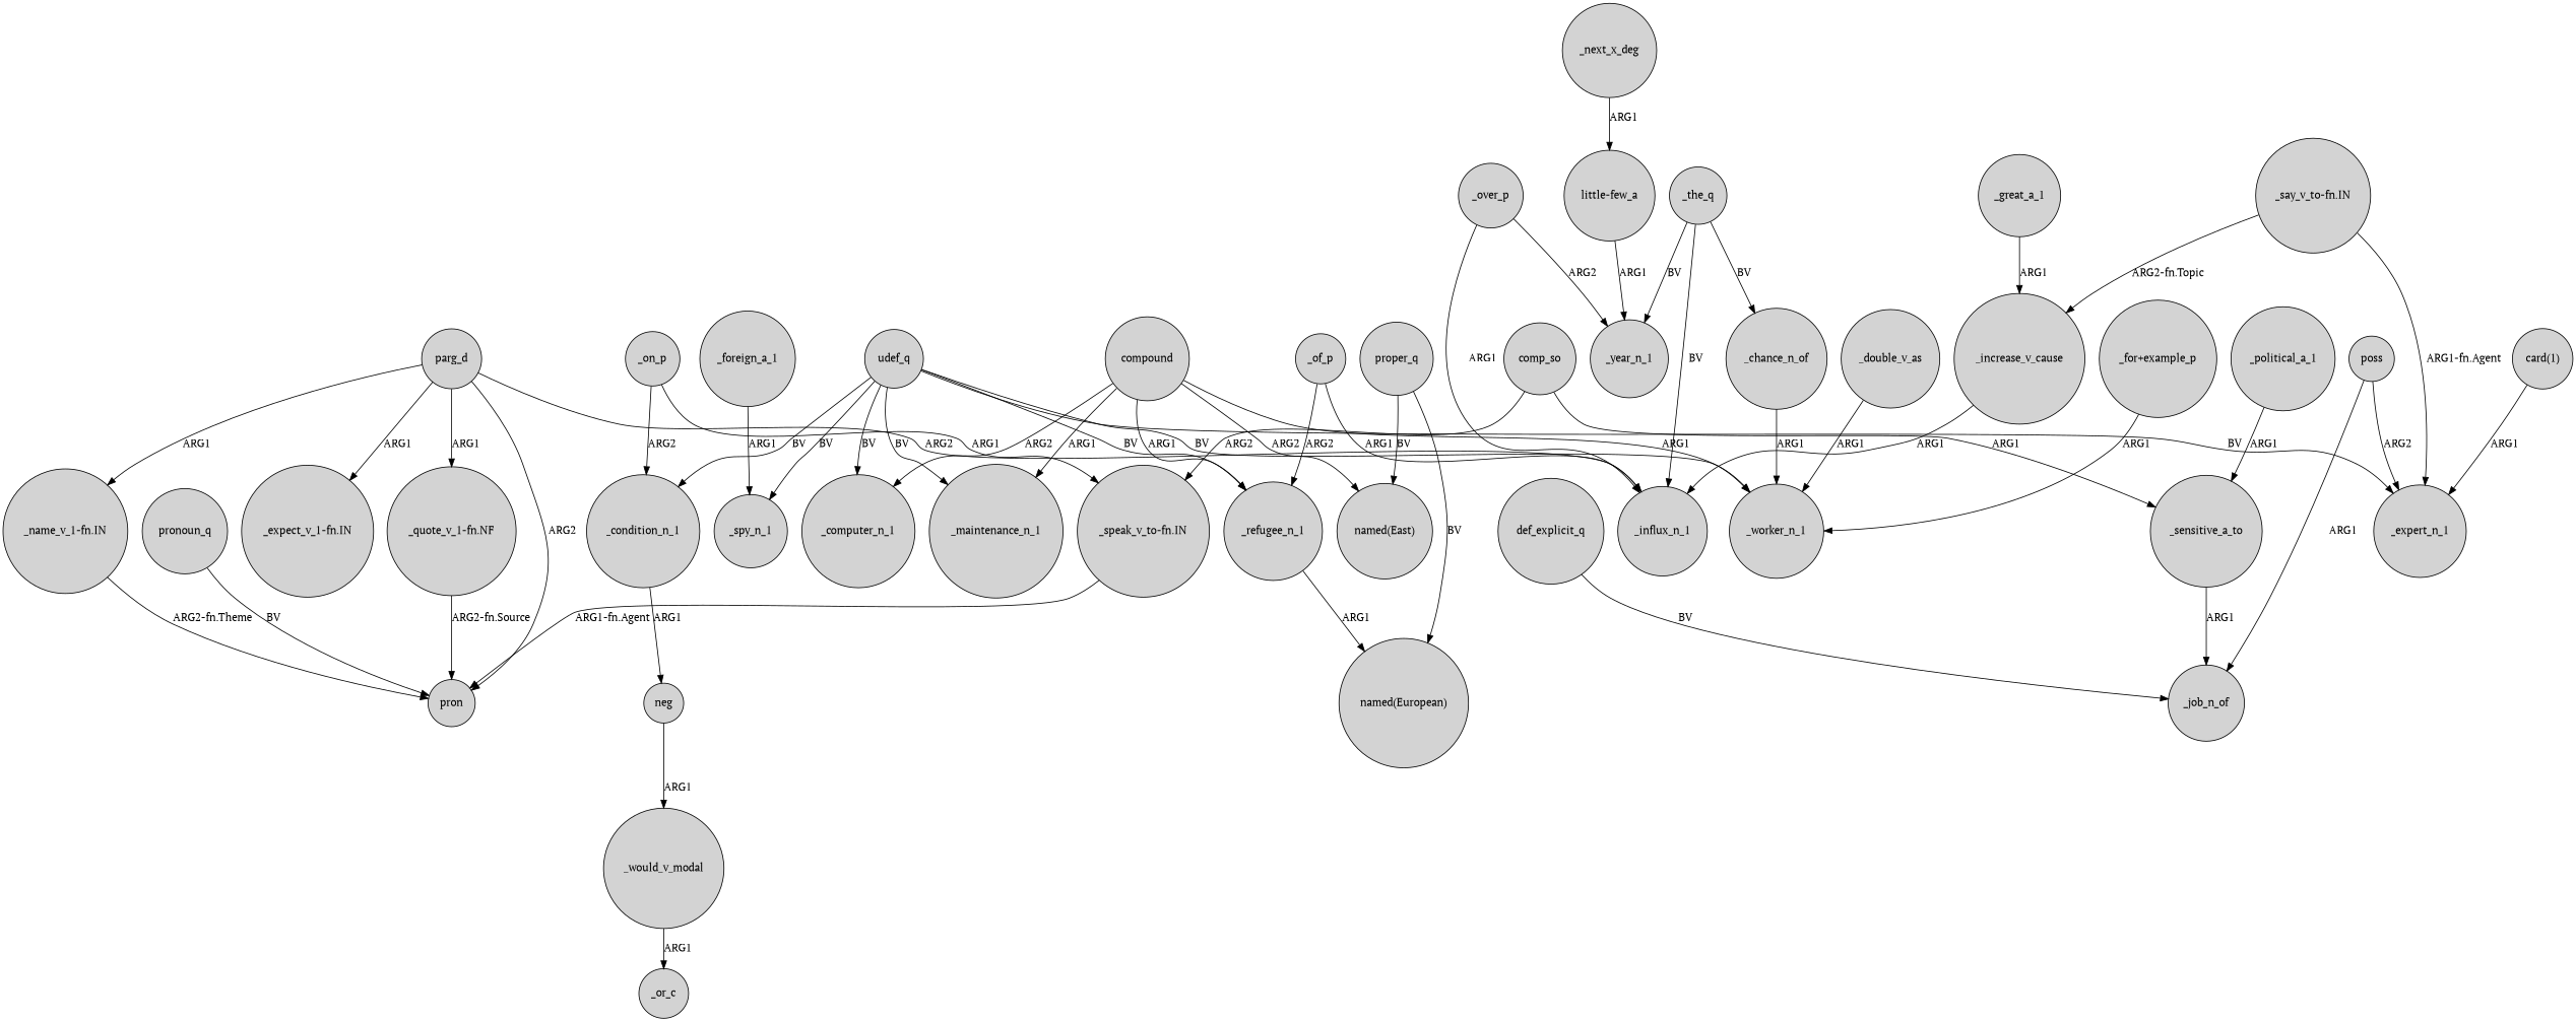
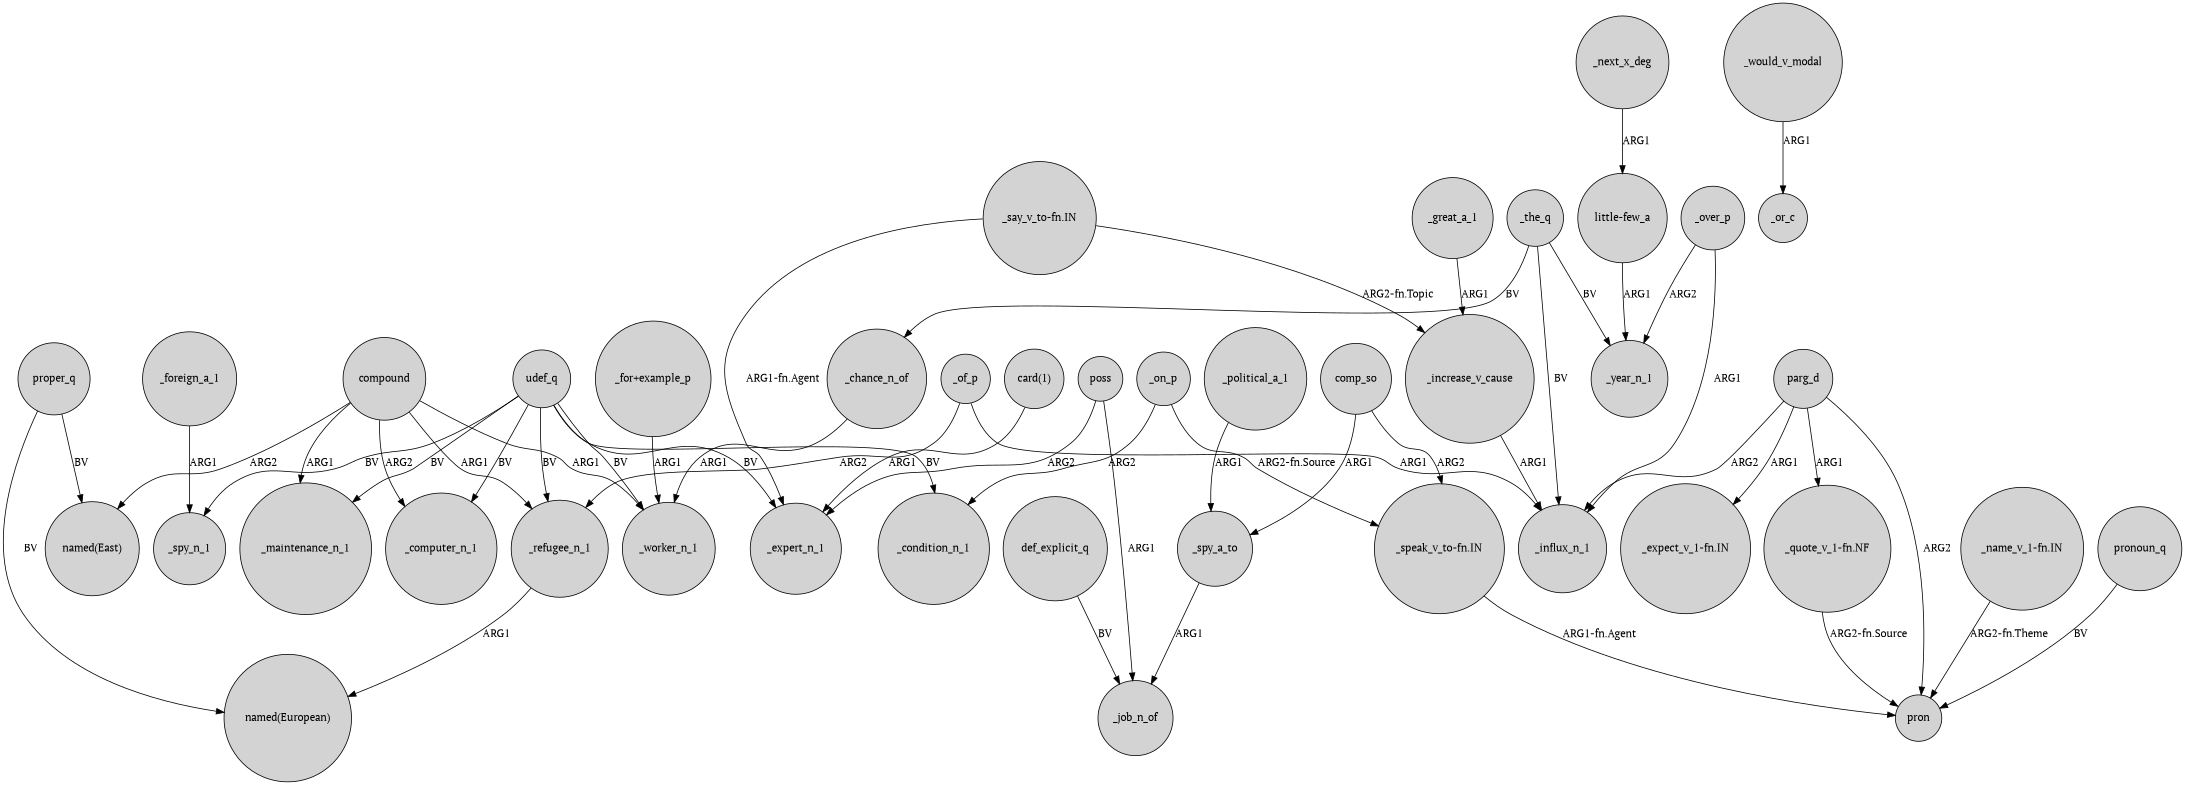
  digraph {
    fontname="PT Serif"
    node [fontname="PT Serif" shape=circle style=filled]
    edge [fontname="PT Serif"]
    "_quote_v_1-fn.NF"
    pron
    _political_a_1
-   _sensitive_a_to
+   _sensitive_a_to [label=_spy_a_to]
    _job_n_of
    udef_q
    _spy_n_1
    _maintenance_n_1
    _refugee_n_1
    _worker_n_1
    _expert_n_1
    _condition_n_1
    _computer_n_1
    "named(European)"
-   neg
    compound
    "named(East)"
    _would_v_modal
    _or_c
    "card(1)"
    "_speak_v_to-fn.IN"
    _of_p
    _influx_n_1
    "_say_v_to-fn.IN"
    _increase_v_cause
    _chance_n_of
    _on_p
-   _double_v_as
    comp_so
    parg_d
    "_expect_v_1-fn.IN"
    "_name_v_1-fn.IN"
    _great_a_1
    _next_x_deg
    "little-few_a"
    _year_n_1
    pronoun_q
    _over_p
    poss
    _the_q
    def_explicit_q
    "_for+example_p"
    _foreign_a_1
    proper_q
    "_quote_v_1-fn.NF" -> pron [label="ARG2-fn.Source"]
    _political_a_1 -> _sensitive_a_to [label=ARG1]
    _sensitive_a_to -> _job_n_of [label=ARG1]
    udef_q -> _spy_n_1 [label=BV]
    udef_q -> _maintenance_n_1 [label=BV]
    udef_q -> _refugee_n_1 [label=BV]
    udef_q -> _worker_n_1 [label=BV]
    udef_q -> _expert_n_1 [label=BV]
    udef_q -> _condition_n_1 [label=BV]
    udef_q -> _computer_n_1 [label=BV]
    _refugee_n_1 -> "named(European)" [label=ARG1]
-   _condition_n_1 -> neg [label=ARG1]
-   neg -> _would_v_modal [label=ARG1]
    compound -> _maintenance_n_1 [label=ARG1]
    compound -> _refugee_n_1 [label=ARG1]
    compound -> _worker_n_1 [label=ARG1]
    compound -> _computer_n_1 [label=ARG2]
    compound -> "named(East)" [label=ARG2]
    _would_v_modal -> _or_c [label=ARG1]
    "card(1)" -> _expert_n_1 [label=ARG1]
    "_speak_v_to-fn.IN" -> pron [label="ARG1-fn.Agent"]
    _of_p -> _refugee_n_1 [label=ARG2]
    _of_p -> _influx_n_1 [label=ARG1]
    "_say_v_to-fn.IN" -> _expert_n_1 [label="ARG1-fn.Agent"]
    "_say_v_to-fn.IN" -> _increase_v_cause [label="ARG2-fn.Topic"]
    _increase_v_cause -> _influx_n_1 [label=ARG1]
    _chance_n_of -> _worker_n_1 [label=ARG1]
    _on_p -> _condition_n_1 [label=ARG2]
-   _on_p -> "_speak_v_to-fn.IN" [label=ARG1]
-   _double_v_as -> _worker_n_1 [label=ARG1]
+   _on_p -> "_speak_v_to-fn.IN" [label="ARG2-fn.Source"]
    comp_so -> _sensitive_a_to [label=ARG1]
    comp_so -> "_speak_v_to-fn.IN" [label=ARG2]
    parg_d -> "_quote_v_1-fn.NF" [label=ARG1]
    parg_d -> pron [label=ARG2]
    parg_d -> _influx_n_1 [label=ARG2]
    parg_d -> "_expect_v_1-fn.IN" [label=ARG1]
-   parg_d -> "_name_v_1-fn.IN" [label=ARG1]
    "_name_v_1-fn.IN" -> pron [label="ARG2-fn.Theme"]
    _great_a_1 -> _increase_v_cause [label=ARG1]
    _next_x_deg -> "little-few_a" [label=ARG1]
    "little-few_a" -> _year_n_1 [label=ARG1]
    pronoun_q -> pron [label=BV]
    _over_p -> _influx_n_1 [label=ARG1]
    _over_p -> _year_n_1 [label=ARG2]
    poss -> _job_n_of [label=ARG1]
    poss -> _expert_n_1 [label=ARG2]
    _the_q -> _influx_n_1 [label=BV]
    _the_q -> _chance_n_of [label=BV]
    _the_q -> _year_n_1 [label=BV]
    def_explicit_q -> _job_n_of [label=BV]
    "_for+example_p" -> _worker_n_1 [label=ARG1]
    _foreign_a_1 -> _spy_n_1 [label=ARG1]
    proper_q -> "named(European)" [label=BV]
    proper_q -> "named(East)" [label=BV]
  }
